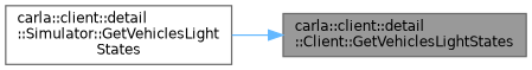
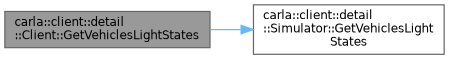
  digraph {
    rankdir=RL
    node [fontname=Helvetica fontsize=10 shape=box style=filled]
    n1 [color=gray40 fillcolor=grey60 fontcolor=black height=0.2 label="carla::client::detail\l::Client::GetVehiclesLightStates" width=0.4]
    n2 [color=grey40 fillcolor=white height=0.2 label="carla::client::detail\l::Simulator::GetVehiclesLight\lStates" width=0.4]
-   n1 -> n2 [color=steelblue1 dir=back fontname=Helvetica fontsize=10 labelfontname=Helvetica labelfontsize=10 style=solid]
+   n2 -> n1 [color=steelblue1 dir=back fontname=Helvetica fontsize=10 labelfontname=Helvetica labelfontsize=10 style=solid]
  }
